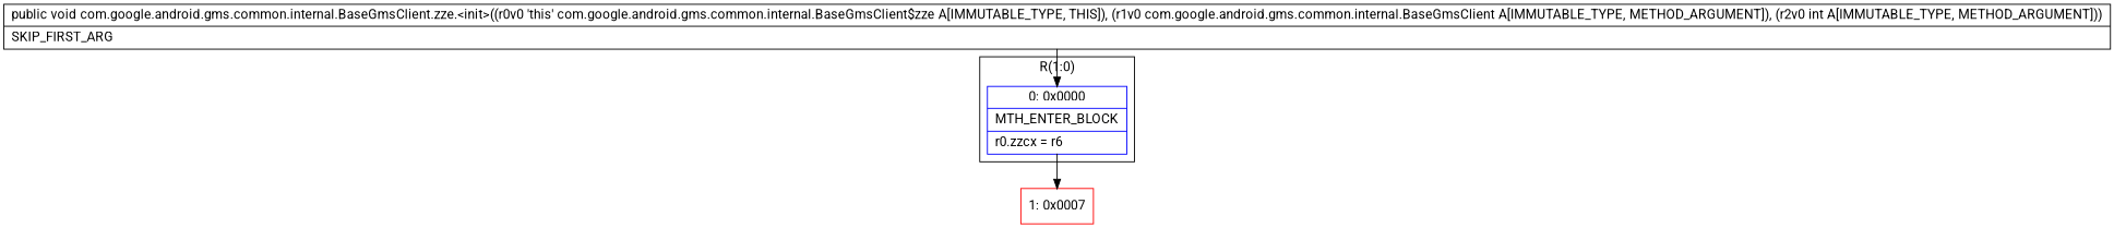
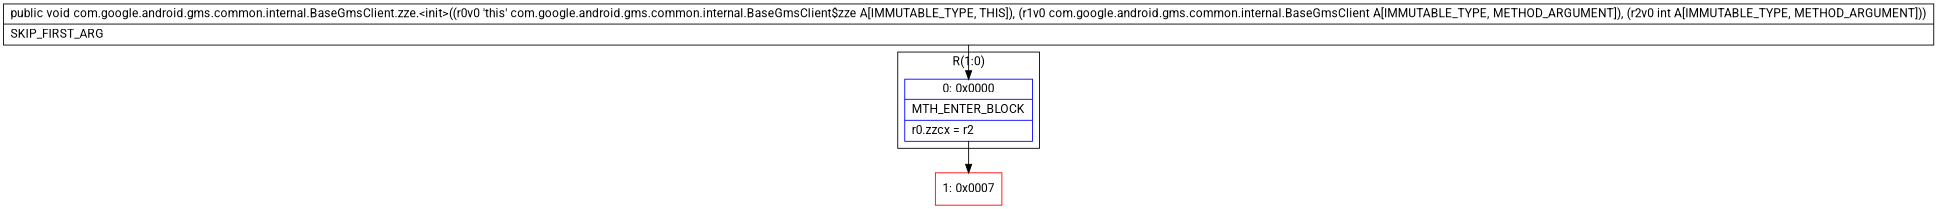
  digraph {
    fontname=Roboto
    node [shape=record fontname=Roboto]
    edge [fontname=Roboto]
-   n1 [color=blue label="{0\:\ 0x0000|MTH_ENTER_BLOCK\l|r0.zzcx = r6\l}"]
+   n1 [color=blue label="{0\:\ 0x0000|MTH_ENTER_BLOCK\l|r0.zzcx = r2\l}"]
    n2 [color=red label="{1\:\ 0x0007}"]
    n3 [label="{public void com.google.android.gms.common.internal.BaseGmsClient.zze.\<init\>((r0v0 'this' com.google.android.gms.common.internal.BaseGmsClient$zze A[IMMUTABLE_TYPE, THIS]), (r1v0 com.google.android.gms.common.internal.BaseGmsClient A[IMMUTABLE_TYPE, METHOD_ARGUMENT]), (r2v0 int A[IMMUTABLE_TYPE, METHOD_ARGUMENT]))  | SKIP_FIRST_ARG\l}"]
    subgraph cluster_1 {
      label="R(1:0)"
      n1
    }
    n1 -> n2
    n3 -> n1
  }
